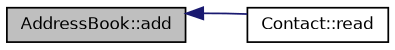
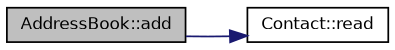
  digraph {
    rankdir=LR
    node [color=black fontname=Helvetica fontsize=10 shape=record style=filled]
    n1 [fillcolor=grey75 fontcolor=black height=0.2 label="AddressBook::add" width=0.4]
    n2 [fillcolor=white height=0.2 label="Contact::read" width=0.4]
-   n2 -> n1 [color=midnightblue fontname=Helvetica fontsize=10 labelfontname=Helvetica labelfontsize=10 style=solid]
+   n1 -> n2 [color=midnightblue fontname=Helvetica fontsize=10 labelfontname=Helvetica labelfontsize=10 style=solid]
  }
